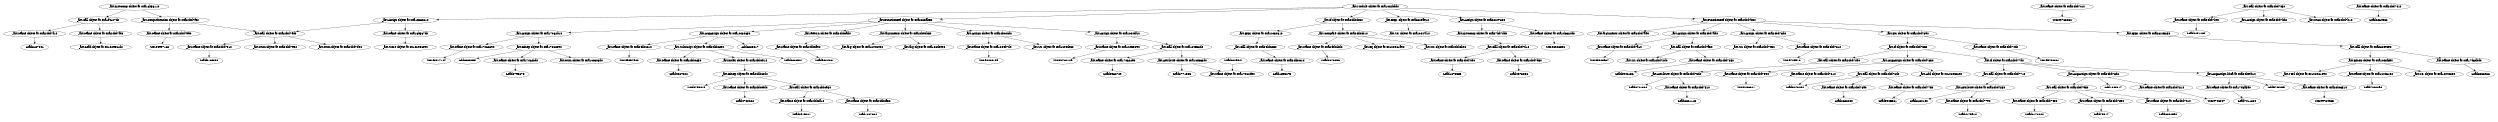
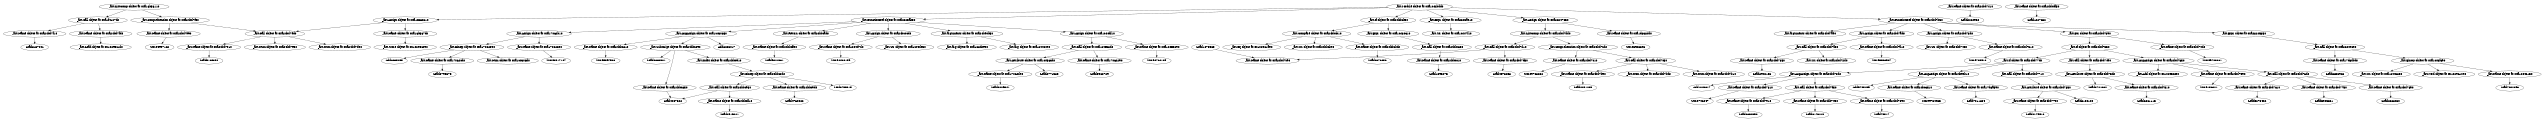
  strict digraph {
    "_ast.Expr object at 0xa2825a910"
    "_ast.Str object at 0xa1c447f10"
    "_ast.Name object at 0xa16b567d0"
    "_ast.Store object at 0x10295c290"
    "_ast.Name object at 0xa24bd7fd0"
    "_ast.Load object at 0x10295c1d0"
    "_ast.Name object at 0xa24bd7f10"
    Load8137041
    "_ast.Call object at 0xa1f4127d0"
    "_ast.Name object at 0xa24bd7e90"
    Store4997122
    "_ast.Name object at 0xa24bd7e10"
    Load5165352
    "_ast.Call object at 0xa24bd7ed0"
    "_ast.Num object at 0xa24bd7e50"
    "_ast.Num object at 0xa24bd7d90"
    "_ast.comprehension object at 0xa24bd7f50"
    "_ast.ListComp object at 0xa16b56110"
    "_ast.Assign object at 0xa1c582310"
    "_ast.Name object at 0xa1d3384d0"
    Store3923396
    "_ast.Name object at 0xa24bd7d50"
    Load4573258
    "_ast.Name object at 0xa24bd7c90"
    Load1873535
    "_ast.Call object at 0xa24bd7d10"
    "_ast.Name object at 0xa24bd7c10"
    Store9768232
    "_ast.Name object at 0xa24bd7b90"
    Load2251285
    "_ast.Call object at 0xa24bd7c50"
-   "_ast.Num object at 0xa24bd7bd0" [label="_ast.Assign object at 0xa24bd7bd0"]
+   "_ast.Num object at 0xa24bd7bd0"
    "_ast.Num object at 0xa24bd7b10"
-   "_ast.ListComp object at 0xa24bd7dd0" [label="_ast.ListComp object at 0xa27bd7dd0"]
+   "_ast.comprehension object at 0xa24bd7cd0"
+   "_ast.ListComp object at 0xa24bd7dd0"
    "_ast.Assign object at 0xa28247850"
    "_ast.Name object at 0xa24bd7a10"
    Store5503937
    "_ast.Name object at 0xa24bd7350"
    Load2942156
    "_ast.Call object at 0xa24bd7a50"
    "_ast.Str object at 0xa24bd72d0"
    "_ast.Assign object at 0xa24bd7ad0"
    "_ast.Name object at 0xa24bd7310"
    Store705916
    "_ast.Assign object at 0xa24bd73d0"
    "_ast.Str object at 0xa24bd7450"
    n48 [label=Store9708361]
    "_ast.Name object at 0xa24bd74d0"
    "_ast.Name object at 0xa24bd7410"
    Load2264932
    "_ast.Name object at 0xa24bd7510"
    Load6861115
    "_ast.Attribute object at 0xa24bd75d0"
    Load8721332
    "_ast.Call object at 0xa24bd7490"
    "_ast.Name object at 0xa24bd7590"
    Store156021
    "_ast.Name object at 0xa24bd7610"
    Load5273402
    "_ast.Name object at 0xa24bd7750"
    Load5905381
    "_ast.Name object at 0xa24bd7690"
    Load2688080
    "_ast.Call object at 0xa24bd76d0"
    "_ast.AugAssign object at 0xa24bd7650"
    "_ast.Add object at 0x10295cc90"
    "_ast.Name object at 0xa24bd7790"
    Load4179910
    "_ast.Attribute object at 0xa24bd7850"
    Load8130100
    "_ast.Call object at 0xa24bd7710"
    "_ast.Name object at 0xa24bd7810"
    Store746047
    "_ast.Name object at 0xa24bd7890"
    Load75517
    "_ast.Name object at 0xa24bd7910"
    Load8352590
    "_ast.Name object at 0xa24bb7450"
    Load8173244
    "_ast.Call object at 0xa24bd7950"
    "_ast.AugAssign object at 0xa24bd78d0"
    Add1843317
    "_ast.Name object at 0xa24bc3510"
    Store9734985
    "_ast.Name object at 0xa17d6a590"
    Load7011884
-   "_ast.AugAssign object at 0xa24beeb10" [label="_ast.AugAssign bbca at 0xa24beeb10"]
+   "_ast.AugAssign object at 0xa24beeb10"
    Add9745409
    "_ast.If object at 0xa24bd77d0"
    "_ast.If object at 0xa24bd7550"
    "_ast.For object at 0xa24bd7390"
    "_ast.Name object at 0xa17d6dbd0"
    Load3833928
    "_ast.Name object at 0xa1c446150"
    Load7002896
    "_ast.BinOp object at 0xa1c43f690"
    "_ast.Str object at 0xa1c446850"
    "_ast.Mod object at 0x102961090"
    "_ast.Call object at 0xa28249c90"
    "_ast.Expr object at 0xa28245850"
    "_ast.FunctionDef object at 0xa24bd7b50"
    "_ast.arguments object at 0xa24bd7a90"
    "_ast.arguments object at 0xa24be0b50"
    "_ast.arg object at 0xa1c446490"
    "_ast.arg object at 0xa188d0e90"
    "_ast.Name object at 0xa1c44d7d0"
    Store4480159
    "_ast.Assign object at 0xa24bc0cd0"
    "_ast.Str object at 0xa1c44de50"
    "_ast.Name object at 0xa1c455890"
    Store4762109
    "_ast.Name object at 0xa17062d90"
    Load8009541
    "_ast.Attribute object at 0xa1c4563d0"
    Load2771585
    "_ast.Name object at 0xa17062290"
    Load5962729
    "_ast.Call object at 0xa1c4558d0"
    "_ast.Assign object at 0xa1c44df10"
    "_ast.Name object at 0xa17062690"
    Store3517147
    "_ast.Name object at 0xa17062cd0"
    Load8795675
    "_ast.BinOp object at 0xa17062390"
    "_ast.Num object at 0xa1c4306d0"
    Add6035255
    "_ast.Assign object at 0xa17062b10"
    "_ast.Name object at 0xa24bbc810"
    Store9597906
    "_ast.Name object at 0xa24bbc850"
    Load4087322
    "_ast.Name object at 0xa24bbc9d0"
    Load4760022
    "_ast.Name object at 0xa24bbca50"
    Load1227632
    "_ast.Name object at 0xa24bbca10"
    Load2919221
    "_ast.Call object at 0xa24bbc950"
    "_ast.BinOp object at 0xa24bbc8d0"
    Mod6755015
    "_ast.Index object at 0xa24bbc910"
    "_ast.Subscript object at 0xa24bbc890"
    n144 [label=Load8333581]
    "_ast.AugAssign object at 0xa1c430650"
    Add6283017
    "_ast.Name object at 0xa24bbca90"
    Load9024661
    "_ast.Return object at 0xa24bbcad0"
    "_ast.FunctionDef object at 0xa2825ab50"
    "_ast.Name object at 0xa24bbcbd0"
    Load8676856
    "_ast.Compare object at 0xa24bbcb10"
    "_ast.Eq object at 0x102961a90"
    "_ast.Str object at 0xa24bbcb90"
    "_ast.Name object at 0xa24bbcc10"
    Load1395275
    "_ast.Call object at 0xa24bbcc50"
    "_ast.Expr object at 0xa1c430310"
    "_ast.If object at 0xa24bbcb50"
    "_ast.Module object at 0xa1c42bdd0"
    "_ast.Expr object at 0xa2825a910" -> "_ast.Str object at 0xa1c447f10"
    "_ast.Name object at 0xa16b567d0" -> "_ast.Store object at 0x10295c290"
    "_ast.Name object at 0xa24bd7fd0" -> "_ast.Load object at 0x10295c1d0"
    "_ast.Name object at 0xa24bd7f10" -> Load8137041
    "_ast.Call object at 0xa1f4127d0" -> "_ast.Name object at 0xa24bd7fd0"
    "_ast.Call object at 0xa1f4127d0" -> "_ast.Name object at 0xa24bd7f10"
    "_ast.Name object at 0xa24bd7e90" -> Store4997122
    "_ast.Name object at 0xa24bd7e10" -> Load5165352
    "_ast.Call object at 0xa24bd7ed0" -> "_ast.Name object at 0xa24bd7e10"
    "_ast.Call object at 0xa24bd7ed0" -> "_ast.Num object at 0xa24bd7e50"
    "_ast.Call object at 0xa24bd7ed0" -> "_ast.Num object at 0xa24bd7d90"
    "_ast.comprehension object at 0xa24bd7f50" -> "_ast.Name object at 0xa24bd7e90"
    "_ast.comprehension object at 0xa24bd7f50" -> "_ast.Call object at 0xa24bd7ed0"
    "_ast.ListComp object at 0xa16b56110" -> "_ast.Call object at 0xa1f4127d0"
    "_ast.ListComp object at 0xa16b56110" -> "_ast.comprehension object at 0xa24bd7f50"
    "_ast.Assign object at 0xa1c582310" -> "_ast.Name object at 0xa16b567d0"
    "_ast.Assign object at 0xa1c582310" -> "_ast.Call object at 0xa24bd7ed0"
    "_ast.Name object at 0xa1d3384d0" -> Store3923396
    "_ast.Name object at 0xa24bd7d50" -> Load4573258
-   "_ast.Name object at 0xa24bd7c90" -> Load1873535
+   Load1873535 -> "_ast.Name object at 0xa24bd7c90"
    "_ast.Call object at 0xa24bd7d10" -> "_ast.Name object at 0xa24bd7d50"
    "_ast.Call object at 0xa24bd7d10" -> "_ast.Name object at 0xa24bd7c90"
    "_ast.Name object at 0xa24bd7c10" -> Store9768232
    "_ast.Name object at 0xa24bd7b90" -> Load2251285
    "_ast.Call object at 0xa24bd7c50" -> "_ast.Name object at 0xa24bd7b90"
    "_ast.Call object at 0xa24bd7c50" -> "_ast.Num object at 0xa24bd7bd0"
    "_ast.Call object at 0xa24bd7c50" -> "_ast.Num object at 0xa24bd7b10"
+   "_ast.comprehension object at 0xa24bd7cd0" -> "_ast.Name object at 0xa24bd7c10"
+   "_ast.comprehension object at 0xa24bd7cd0" -> "_ast.Call object at 0xa24bd7c50"
    "_ast.ListComp object at 0xa24bd7dd0" -> "_ast.Call object at 0xa24bd7d10"
+   "_ast.ListComp object at 0xa24bd7dd0" -> "_ast.comprehension object at 0xa24bd7cd0"
    "_ast.Assign object at 0xa28247850" -> "_ast.Name object at 0xa1d3384d0"
    "_ast.Assign object at 0xa28247850" -> "_ast.ListComp object at 0xa24bd7dd0"
    "_ast.Name object at 0xa24bd7a10" -> Store5503937
    "_ast.Name object at 0xa24bd7350" -> Load2942156
    "_ast.Call object at 0xa24bd7a50" -> "_ast.Name object at 0xa24bd7350"
    "_ast.Call object at 0xa24bd7a50" -> "_ast.Str object at 0xa24bd72d0"
    "_ast.Assign object at 0xa24bd7ad0" -> "_ast.Name object at 0xa24bd7a10"
    "_ast.Assign object at 0xa24bd7ad0" -> "_ast.Call object at 0xa24bd7a50"
    "_ast.Name object at 0xa24bd7310" -> Store705916
    "_ast.Assign object at 0xa24bd73d0" -> "_ast.Name object at 0xa24bd7310"
    "_ast.Assign object at 0xa24bd73d0" -> "_ast.Str object at 0xa24bd7450"
    "_ast.Name object at 0xa24bd74d0" -> n48
    "_ast.Name object at 0xa24bd7410" -> Load2264932
    "_ast.Name object at 0xa24bd7510" -> Load6861115
    "_ast.Attribute object at 0xa24bd75d0" -> "_ast.Name object at 0xa24bd7510"
    "_ast.Attribute object at 0xa24bd75d0" -> Load8721332
    "_ast.Call object at 0xa24bd7490" -> "_ast.Attribute object at 0xa24bd75d0"
    "_ast.Name object at 0xa24bd7590" -> Store156021
    "_ast.Name object at 0xa24bd7610" -> Load5273402
    "_ast.Name object at 0xa24bd7750" -> Load5905381
    "_ast.Name object at 0xa24bd7690" -> Load2688080
-   "_ast.Call object at 0xa24bd76d0" -> Load5273402
+   "_ast.Call object at 0xa24bd76d0" -> "_ast.Name object at 0xa24bd7610"
    "_ast.Call object at 0xa24bd76d0" -> "_ast.Name object at 0xa24bd7750"
    "_ast.Call object at 0xa24bd76d0" -> "_ast.Name object at 0xa24bd7690"
    "_ast.AugAssign object at 0xa24bd7650" -> "_ast.Name object at 0xa24bd7590"
    "_ast.AugAssign object at 0xa24bd7650" -> "_ast.Call object at 0xa24bd76d0"
    "_ast.AugAssign object at 0xa24bd7650" -> "_ast.Add object at 0x10295cc90"
    "_ast.Name object at 0xa24bd7790" -> Load4179910
    "_ast.Attribute object at 0xa24bd7850" -> "_ast.Name object at 0xa24bd7790"
    "_ast.Attribute object at 0xa24bd7850" -> Load8130100
    "_ast.Call object at 0xa24bd7710" -> "_ast.Attribute object at 0xa24bd7850"
    "_ast.Name object at 0xa24bd7810" -> Store746047
    "_ast.Name object at 0xa24bd7890" -> Load75517
    "_ast.Name object at 0xa24bd7910" -> Load8352590
    "_ast.Name object at 0xa24bb7450" -> Load8173244
    "_ast.Call object at 0xa24bd7950" -> "_ast.Name object at 0xa24bd7890"
    "_ast.Call object at 0xa24bd7950" -> "_ast.Name object at 0xa24bd7910"
    "_ast.Call object at 0xa24bd7950" -> "_ast.Name object at 0xa24bb7450"
    "_ast.AugAssign object at 0xa24bd78d0" -> "_ast.Name object at 0xa24bd7810"
    "_ast.AugAssign object at 0xa24bd78d0" -> "_ast.Call object at 0xa24bd7950"
    "_ast.AugAssign object at 0xa24bd78d0" -> Add1843317
    "_ast.Name object at 0xa24bc3510" -> Store9734985
    "_ast.Name object at 0xa17d6a590" -> Load7011884
    "_ast.AugAssign object at 0xa24beeb10" -> "_ast.Name object at 0xa24bc3510"
    "_ast.AugAssign object at 0xa24beeb10" -> "_ast.Name object at 0xa17d6a590"
    "_ast.AugAssign object at 0xa24beeb10" -> Add9745409
    "_ast.If object at 0xa24bd77d0" -> "_ast.Call object at 0xa24bd7710"
    "_ast.If object at 0xa24bd77d0" -> "_ast.AugAssign object at 0xa24bd78d0"
    "_ast.If object at 0xa24bd77d0" -> "_ast.AugAssign object at 0xa24beeb10"
    "_ast.If object at 0xa24bd7550" -> "_ast.Call object at 0xa24bd7490"
    "_ast.If object at 0xa24bd7550" -> "_ast.AugAssign object at 0xa24bd7650"
    "_ast.If object at 0xa24bd7550" -> "_ast.If object at 0xa24bd77d0"
    "_ast.For object at 0xa24bd7390" -> "_ast.Name object at 0xa24bd74d0"
    "_ast.For object at 0xa24bd7390" -> "_ast.If object at 0xa24bd7550"
    "_ast.Name object at 0xa17d6dbd0" -> Load3833928
    "_ast.Name object at 0xa1c446150" -> Load7002896
    "_ast.BinOp object at 0xa1c43f690" -> "_ast.Name object at 0xa1c446150"
    "_ast.BinOp object at 0xa1c43f690" -> "_ast.Str object at 0xa1c446850"
    "_ast.BinOp object at 0xa1c43f690" -> "_ast.Mod object at 0x102961090"
    "_ast.Call object at 0xa28249c90" -> "_ast.Name object at 0xa17d6dbd0"
    "_ast.Call object at 0xa28249c90" -> "_ast.BinOp object at 0xa1c43f690"
    "_ast.Expr object at 0xa28245850" -> "_ast.Call object at 0xa28249c90"
    "_ast.FunctionDef object at 0xa24bd7b50" -> "_ast.Assign object at 0xa24bd7ad0"
    "_ast.FunctionDef object at 0xa24bd7b50" -> "_ast.Assign object at 0xa24bd73d0"
    "_ast.FunctionDef object at 0xa24bd7b50" -> "_ast.For object at 0xa24bd7390"
    "_ast.FunctionDef object at 0xa24bd7b50" -> "_ast.Expr object at 0xa28245850"
    "_ast.FunctionDef object at 0xa24bd7b50" -> "_ast.arguments object at 0xa24bd7a90"
    "_ast.arguments object at 0xa24be0b50" -> "_ast.arg object at 0xa1c446490"
    "_ast.arguments object at 0xa24be0b50" -> "_ast.arg object at 0xa188d0e90"
    "_ast.Name object at 0xa1c44d7d0" -> Store4480159
    "_ast.Assign object at 0xa24bc0cd0" -> "_ast.Name object at 0xa1c44d7d0"
    "_ast.Assign object at 0xa24bc0cd0" -> "_ast.Str object at 0xa1c44de50"
    "_ast.Name object at 0xa1c455890" -> Store4762109
-   Load8009541 -> "_ast.Name object at 0xa17062d90"
+   "_ast.Name object at 0xa17062d90" -> Load8009541
    "_ast.Attribute object at 0xa1c4563d0" -> "_ast.Name object at 0xa17062d90"
    "_ast.Attribute object at 0xa1c4563d0" -> Load2771585
    "_ast.Name object at 0xa17062290" -> Load5962729
    "_ast.Call object at 0xa1c4558d0" -> "_ast.Attribute object at 0xa1c4563d0"
    "_ast.Call object at 0xa1c4558d0" -> "_ast.Name object at 0xa17062290"
    "_ast.Assign object at 0xa1c44df10" -> "_ast.Name object at 0xa1c455890"
    "_ast.Assign object at 0xa1c44df10" -> "_ast.Call object at 0xa1c4558d0"
    "_ast.Name object at 0xa17062690" -> Store3517147
    "_ast.Name object at 0xa17062cd0" -> Load8795675
    "_ast.BinOp object at 0xa17062390" -> "_ast.Name object at 0xa17062cd0"
    "_ast.BinOp object at 0xa17062390" -> "_ast.Num object at 0xa1c4306d0"
    "_ast.BinOp object at 0xa17062390" -> Add6035255
    "_ast.Assign object at 0xa17062b10" -> "_ast.Name object at 0xa17062690"
    "_ast.Assign object at 0xa17062b10" -> "_ast.BinOp object at 0xa17062390"
    "_ast.Name object at 0xa24bbc810" -> Store9597906
    "_ast.Name object at 0xa24bbc850" -> Load4087322
    "_ast.Name object at 0xa24bbc9d0" -> Load4760022
    "_ast.Name object at 0xa24bbca50" -> Load1227632
    "_ast.Name object at 0xa24bbca10" -> Load2919221
-   "_ast.Call object at 0xa24bbc950" -> "_ast.Name object at 0xa24bbca50"
+   "_ast.Call object at 0xa24bbc950" -> Load4087322
    "_ast.Call object at 0xa24bbc950" -> "_ast.Name object at 0xa24bbca10"
    "_ast.BinOp object at 0xa24bbc8d0" -> "_ast.Name object at 0xa24bbc9d0"
    "_ast.BinOp object at 0xa24bbc8d0" -> "_ast.Call object at 0xa24bbc950"
    "_ast.BinOp object at 0xa24bbc8d0" -> Mod6755015
    "_ast.Index object at 0xa24bbc910" -> "_ast.BinOp object at 0xa24bbc8d0"
    "_ast.Subscript object at 0xa24bbc890" -> "_ast.Name object at 0xa24bbc850"
    "_ast.Subscript object at 0xa24bbc890" -> "_ast.Index object at 0xa24bbc910"
    "_ast.Subscript object at 0xa24bbc890" -> n144
    "_ast.AugAssign object at 0xa1c430650" -> "_ast.Name object at 0xa24bbc810"
    "_ast.AugAssign object at 0xa1c430650" -> "_ast.Subscript object at 0xa24bbc890"
    "_ast.AugAssign object at 0xa1c430650" -> Add6283017
    "_ast.Name object at 0xa24bbca90" -> Load9024661
    "_ast.Return object at 0xa24bbcad0" -> "_ast.Name object at 0xa24bbca90"
    "_ast.FunctionDef object at 0xa2825ab50" -> "_ast.arguments object at 0xa24be0b50"
    "_ast.FunctionDef object at 0xa2825ab50" -> "_ast.Assign object at 0xa24bc0cd0"
    "_ast.FunctionDef object at 0xa2825ab50" -> "_ast.Assign object at 0xa1c44df10"
    "_ast.FunctionDef object at 0xa2825ab50" -> "_ast.Assign object at 0xa17062b10"
    "_ast.FunctionDef object at 0xa2825ab50" -> "_ast.AugAssign object at 0xa1c430650"
    "_ast.FunctionDef object at 0xa2825ab50" -> "_ast.Return object at 0xa24bbcad0"
    "_ast.Name object at 0xa24bbcbd0" -> Load8676856
    "_ast.Compare object at 0xa24bbcb10" -> "_ast.Name object at 0xa24bbcbd0"
    "_ast.Compare object at 0xa24bbcb10" -> "_ast.Eq object at 0x102961a90"
    "_ast.Compare object at 0xa24bbcb10" -> "_ast.Str object at 0xa24bbcb90"
    "_ast.Name object at 0xa24bbcc10" -> Load1395275
    "_ast.Call object at 0xa24bbcc50" -> "_ast.Name object at 0xa24bbcc10"
    "_ast.Expr object at 0xa1c430310" -> "_ast.Call object at 0xa24bbcc50"
    "_ast.If object at 0xa24bbcb50" -> "_ast.Compare object at 0xa24bbcb10"
    "_ast.If object at 0xa24bbcb50" -> "_ast.Expr object at 0xa1c430310"
    "_ast.Module object at 0xa1c42bdd0" -> "_ast.Expr object at 0xa2825a910"
    "_ast.Module object at 0xa1c42bdd0" -> "_ast.Assign object at 0xa1c582310"
    "_ast.Module object at 0xa1c42bdd0" -> "_ast.Assign object at 0xa28247850"
    "_ast.Module object at 0xa1c42bdd0" -> "_ast.FunctionDef object at 0xa24bd7b50"
    "_ast.Module object at 0xa1c42bdd0" -> "_ast.FunctionDef object at 0xa2825ab50"
    "_ast.Module object at 0xa1c42bdd0" -> "_ast.If object at 0xa24bbcb50"
  }
